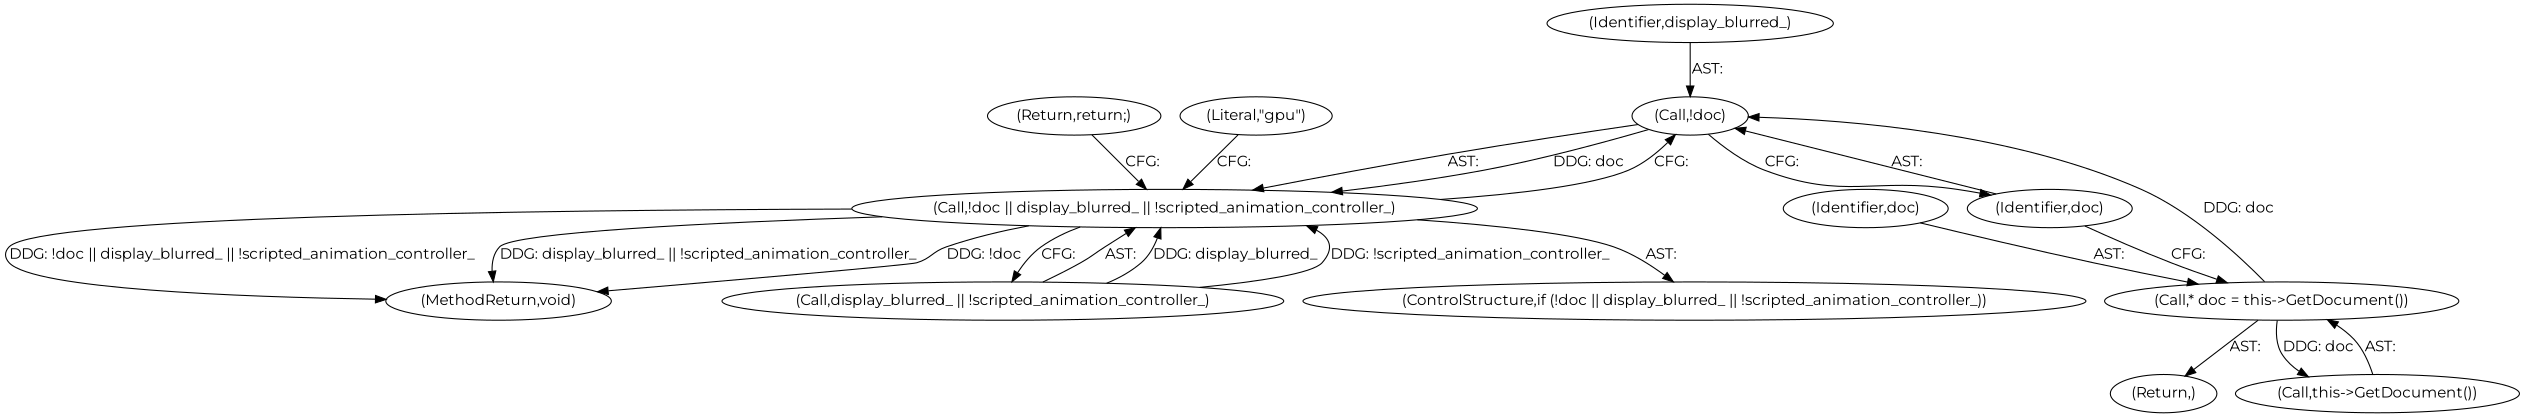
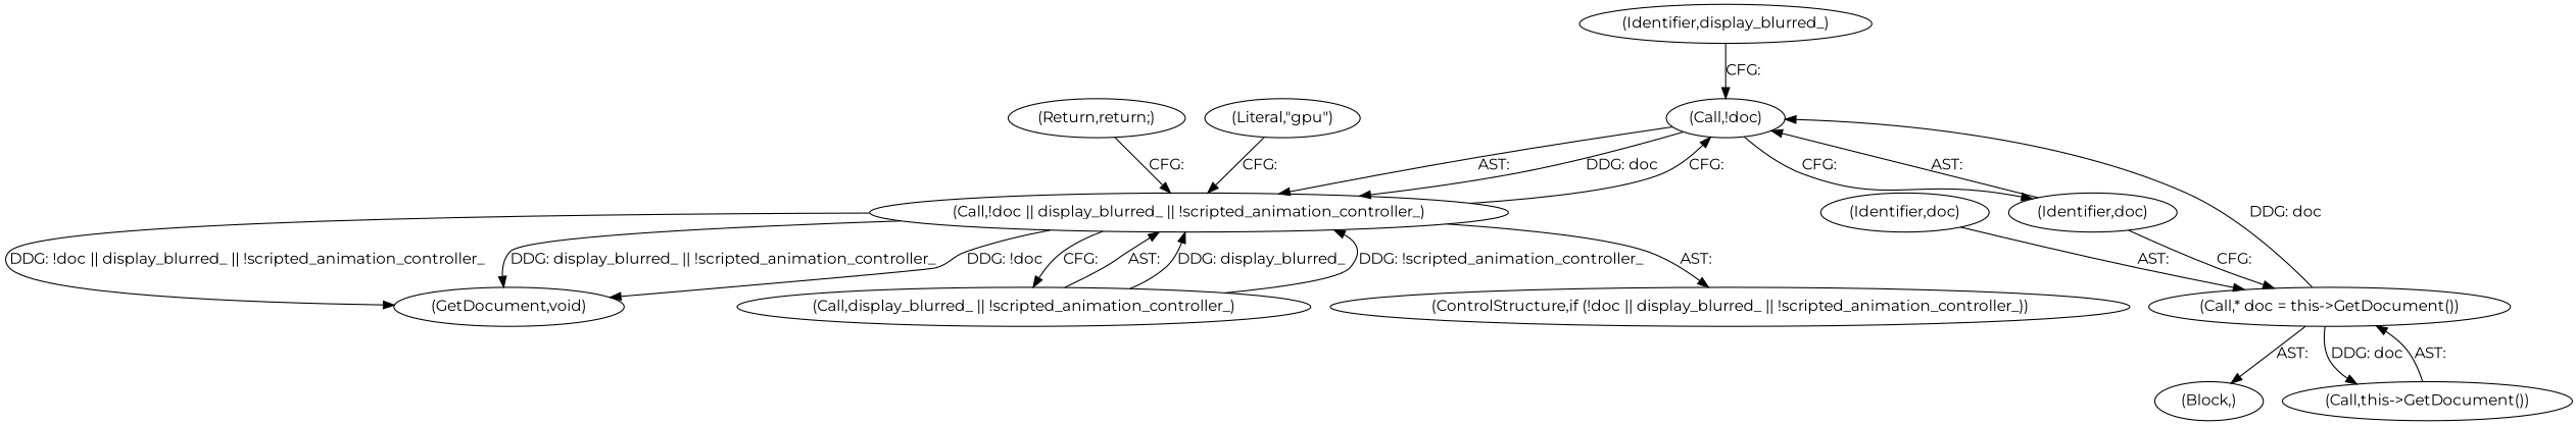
  digraph {
    fontname=Montserrat
    node [fontname=Montserrat]
    edge [fontname=Montserrat]
    n1 [label="(Call,!doc)"]
    n2 [label="(Call,!doc || display_blurred_ || !scripted_animation_controller_)"]
    n3 [label="(Identifier,doc)"]
-   n4 [label="(MethodReturn,void)"]
+   n4 [label="(GetDocument,void)"]
    n5 [label="(Call,display_blurred_ || !scripted_animation_controller_)"]
    n6 [label="(ControlStructure,if (!doc || display_blurred_ || !scripted_animation_controller_))"]
    n7 [label="(Call,* doc = this->GetDocument())"]
-   n8 [label="(Return,)"]
+   n8 [label="(Block,)"]
    n9 [label="(Call,this->GetDocument())"]
    n10 [label="(Return,return;)"]
    n11 [label="(Identifier,display_blurred_)"]
    n12 [label="(Literal,\"gpu\")"]
    n13 [label="(Identifier,doc)"]
    n1 -> n2 [label="AST: "]
    n1 -> n2 [label="DDG: doc"]
    n1 -> n3 [label="CFG: "]
    n2 -> n1 [label="CFG: "]
    n2 -> n4 [label="DDG: !doc || display_blurred_ || !scripted_animation_controller_"]
    n2 -> n4 [label="DDG: display_blurred_ || !scripted_animation_controller_"]
    n2 -> n4 [label="DDG: !doc"]
    n2 -> n5 [label="CFG: "]
    n2 -> n6 [label="AST: "]
    n3 -> n1 [label="AST: "]
    n3 -> n7 [label="CFG: "]
    n5 -> n2 [label="AST: "]
    n5 -> n2 [label="DDG: display_blurred_"]
    n5 -> n2 [label="DDG: !scripted_animation_controller_"]
    n7 -> n1 [label="DDG: doc"]
    n7 -> n8 [label="AST: "]
    n7 -> n9 [label="DDG: doc"]
    n9 -> n7 [label="AST: "]
    n10 -> n2 [label="CFG: "]
-   n11 -> n1 [label="AST: "]
+   n11 -> n1 [label="CFG: "]
    n12 -> n2 [label="CFG: "]
    n13 -> n7 [label="AST: "]
  }
